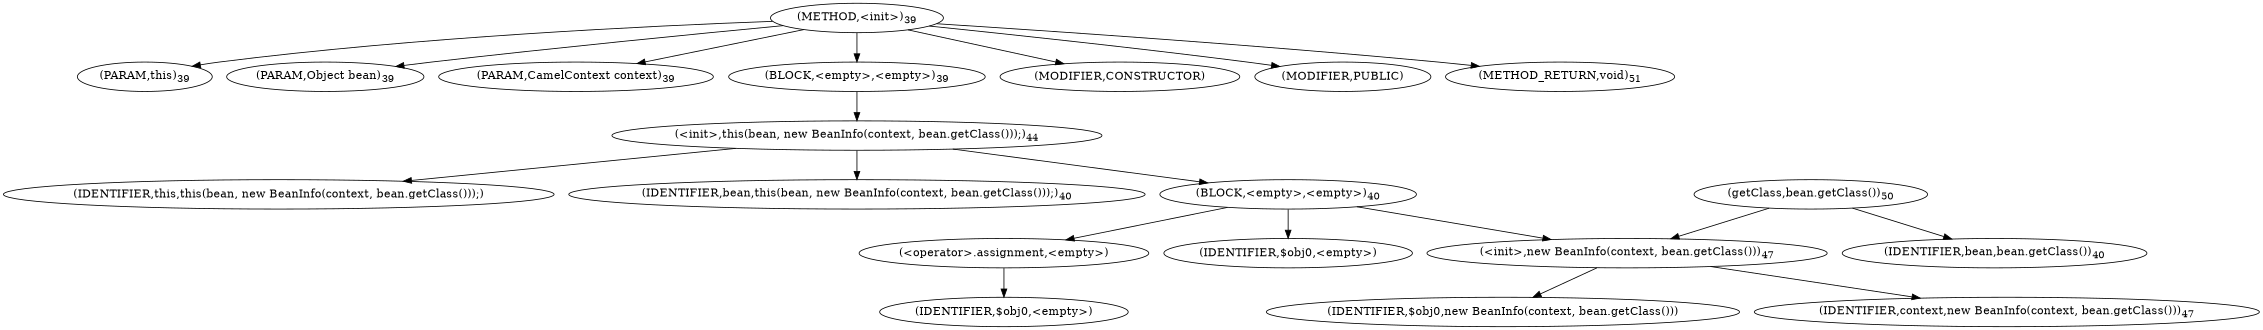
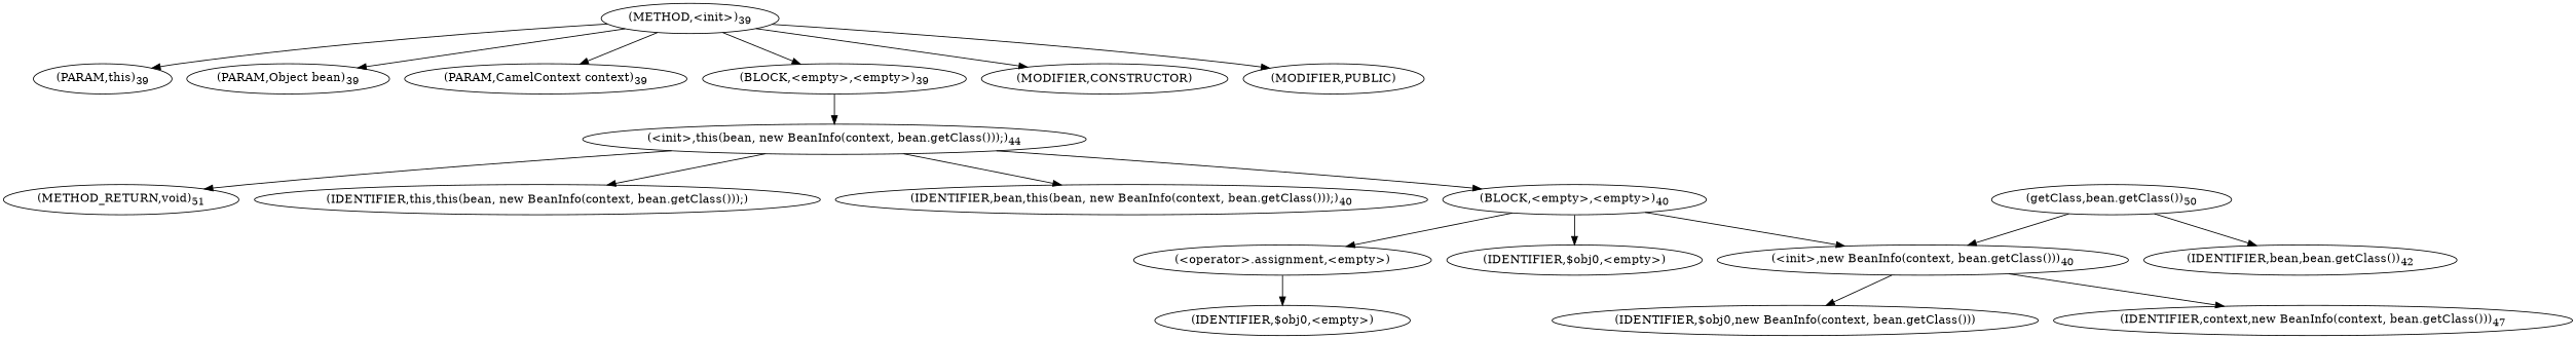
  digraph {
    n1 [label=<(METHOD,&lt;init&gt;)<SUB>39</SUB>>]
    n2 [label=<(PARAM,this)<SUB>39</SUB>>]
    n3 [label=<(PARAM,Object bean)<SUB>39</SUB>>]
    n4 [label=<(PARAM,CamelContext context)<SUB>39</SUB>>]
    n5 [label=<(BLOCK,&lt;empty&gt;,&lt;empty&gt;)<SUB>39</SUB>>]
    n6 [label=<(MODIFIER,CONSTRUCTOR)>]
    n7 [label=<(MODIFIER,PUBLIC)>]
    n8 [label=<(METHOD_RETURN,void)<SUB>51</SUB>>]
    n9 [label=<(&lt;init&gt;,this(bean, new BeanInfo(context, bean.getClass()));)<SUB>44</SUB>>]
    n10 [label=<(IDENTIFIER,this,this(bean, new BeanInfo(context, bean.getClass()));)>]
    n11 [label=<(IDENTIFIER,bean,this(bean, new BeanInfo(context, bean.getClass()));)<SUB>40</SUB>>]
    n12 [label=<(BLOCK,&lt;empty&gt;,&lt;empty&gt;)<SUB>40</SUB>>]
    n13 [label=<(&lt;operator&gt;.assignment,&lt;empty&gt;)>]
-   n14 [label=<(&lt;init&gt;,new BeanInfo(context, bean.getClass()))<SUB>47</SUB>>]
+   n14 [label=<(&lt;init&gt;,new BeanInfo(context, bean.getClass()))<SUB>40</SUB>>]
    n15 [label=<(IDENTIFIER,$obj0,&lt;empty&gt;)>]
    n16 [label=<(IDENTIFIER,$obj0,&lt;empty&gt;)>]
    n17 [label=<(IDENTIFIER,$obj0,new BeanInfo(context, bean.getClass()))>]
    n18 [label=<(IDENTIFIER,context,new BeanInfo(context, bean.getClass()))<SUB>47</SUB>>]
    n19 [label=<(getClass,bean.getClass())<SUB>50</SUB>>]
-   n20 [label=<(IDENTIFIER,bean,bean.getClass())<SUB>40</SUB>>]
+   n20 [label=<(IDENTIFIER,bean,bean.getClass())<SUB>42</SUB>>]
    n1 -> n2
    n1 -> n3
    n1 -> n4
    n1 -> n5
    n1 -> n6
    n1 -> n7
-   n1 -> n8
+   n9 -> n8
    n5 -> n9
    n9 -> n10
    n9 -> n11
    n9 -> n12
    n12 -> n13
    n12 -> n14
    n12 -> n15
    n13 -> n16
    n14 -> n17
    n14 -> n18
    n19 -> n14
    n19 -> n20
  }
